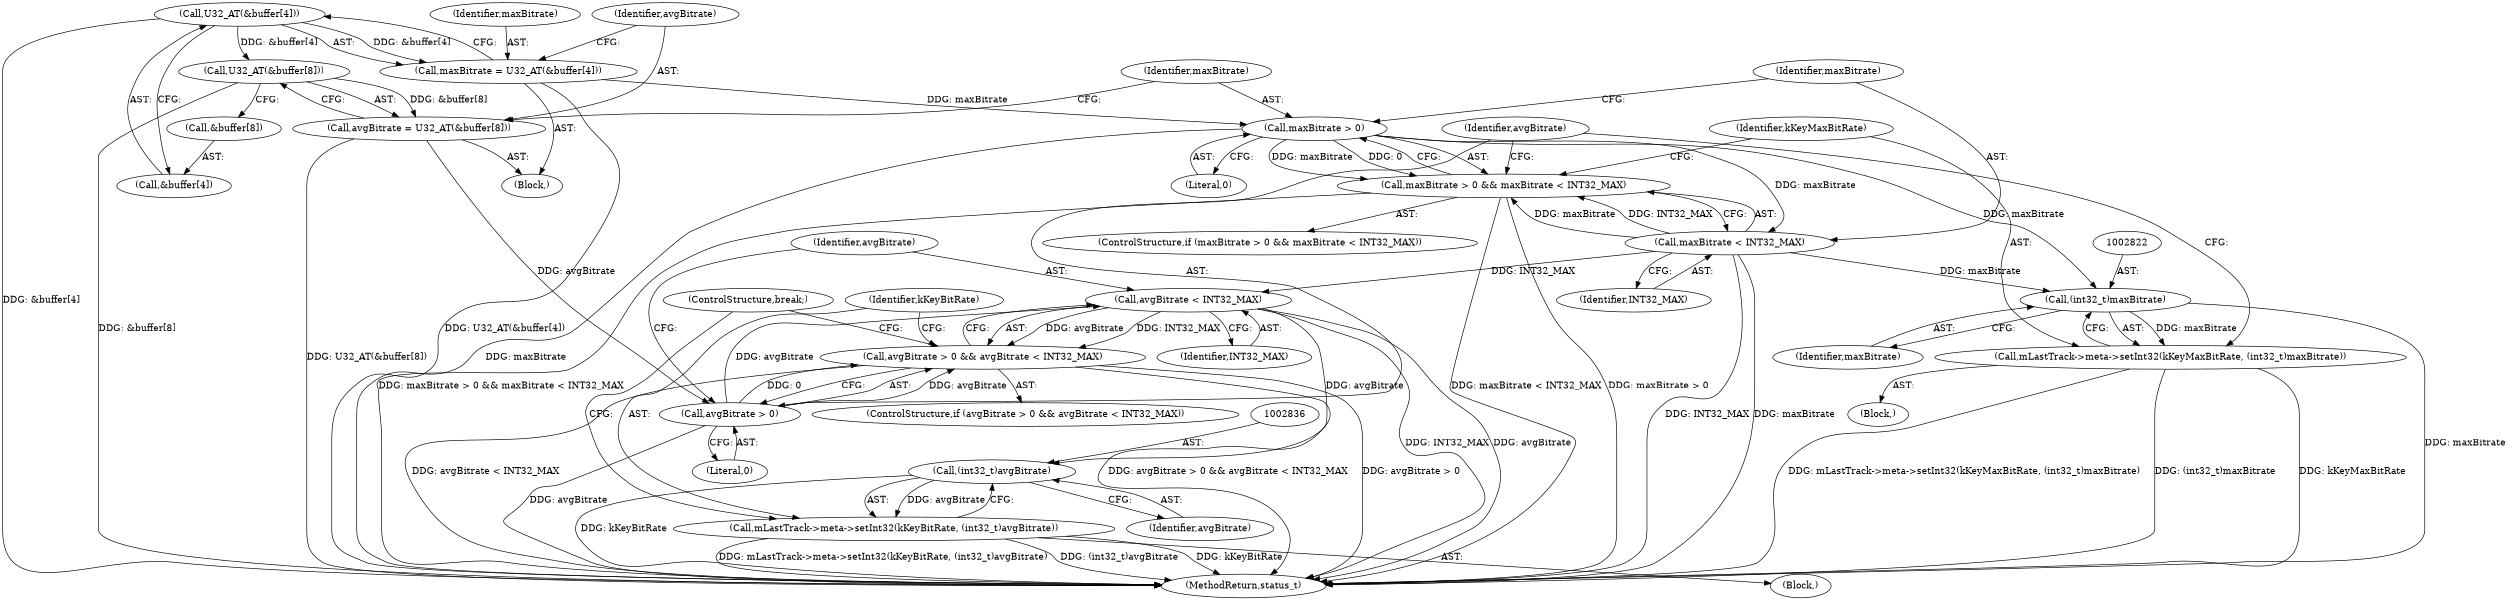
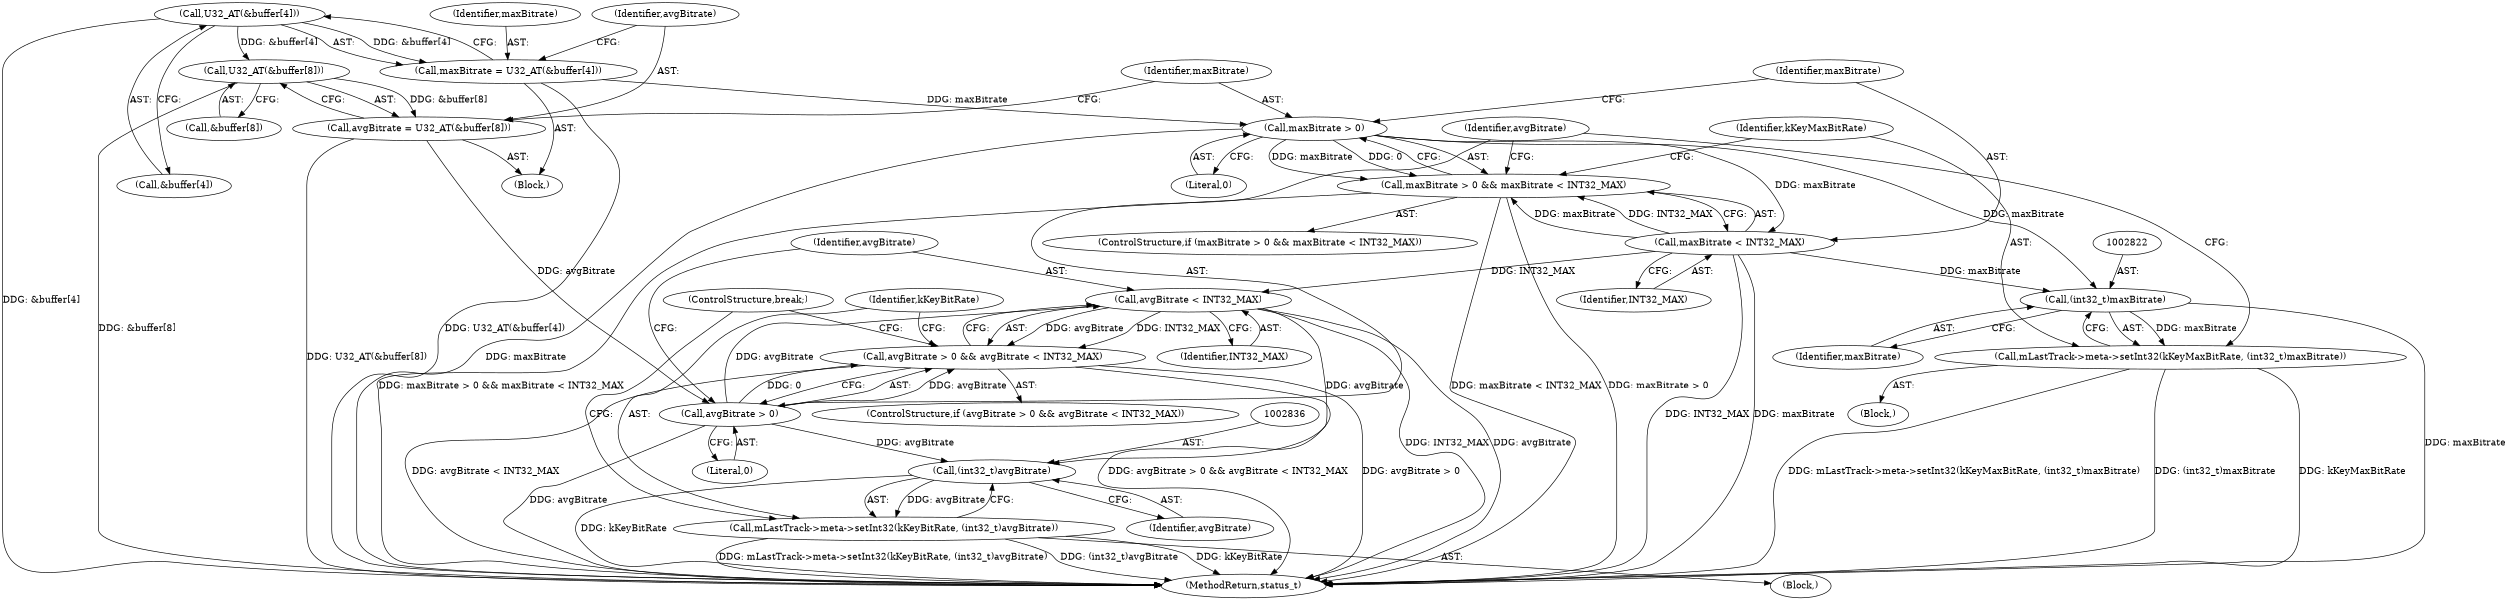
  digraph {
    n1 [label="(Call,U32_AT(&buffer[4]))"]
    n2 [label="(Call,maxBitrate = U32_AT(&buffer[4]))"]
    n3 [label="(Call,U32_AT(&buffer[8]))"]
    n4 [label="(Call,&buffer[4])"]
    n5 [label="(MethodReturn,status_t)"]
    n6 [label="(Call,maxBitrate > 0)"]
    n7 [label="(Block,)"]
    n8 [label="(Call,avgBitrate = U32_AT(&buffer[8]))"]
    n9 [label="(Call,&buffer[8])"]
    n10 [label="(Call,maxBitrate > 0 && maxBitrate < INT32_MAX)"]
    n11 [label="(Call,maxBitrate < INT32_MAX)"]
    n12 [label="(Call,(int32_t)maxBitrate)"]
    n13 [label="(Literal,0)"]
    n14 [label="(ControlStructure,if (maxBitrate > 0 && maxBitrate < INT32_MAX))"]
    n15 [label="(Call,avgBitrate < INT32_MAX)"]
    n16 [label="(Identifier,INT32_MAX)"]
    n17 [label="(Call,mLastTrack->meta->setInt32(kKeyMaxBitRate, (int32_t)maxBitrate))"]
    n18 [label="(Identifier,maxBitrate)"]
    n19 [label="(Call,avgBitrate > 0 && avgBitrate < INT32_MAX)"]
    n20 [label="(Call,(int32_t)avgBitrate)"]
    n21 [label="(Identifier,INT32_MAX)"]
    n22 [label="(Block,)"]
    n23 [label="(Call,avgBitrate > 0)"]
    n24 [label="(ControlStructure,if (avgBitrate > 0 && avgBitrate < INT32_MAX))"]
    n25 [label="(Call,mLastTrack->meta->setInt32(kKeyBitRate, (int32_t)avgBitrate))"]
    n26 [label="(Identifier,avgBitrate)"]
    n27 [label="(Literal,0)"]
    n28 [label="(Block,)"]
    n29 [label="(Identifier,kKeyMaxBitRate)"]
    n30 [label="(Identifier,avgBitrate)"]
    n31 [label="(Identifier,avgBitrate)"]
    n32 [label="(ControlStructure,break;)"]
    n33 [label="(Identifier,maxBitrate)"]
    n34 [label="(Identifier,maxBitrate)"]
    n35 [label="(Identifier,kKeyBitRate)"]
    n36 [label="(Identifier,avgBitrate)"]
    n37 [label="(Identifier,maxBitrate)"]
    1002822
    1002836
    n1 -> n2 [label="AST: "]
    n1 -> n2 [label="DDG: &buffer[4]"]
    n1 -> n3 [label="DDG: &buffer[4]"]
    n1 -> n4 [label="CFG: "]
    n1 -> n5 [label="DDG: &buffer[4]"]
    n2 -> n1 [label="CFG: "]
    n2 -> n5 [label="DDG: U32_AT(&buffer[4])"]
    n2 -> n6 [label="DDG: maxBitrate"]
    n2 -> n7 [label="AST: "]
    n3 -> n5 [label="DDG: &buffer[8]"]
    n3 -> n8 [label="AST: "]
    n3 -> n8 [label="DDG: &buffer[8]"]
    n3 -> n9 [label="CFG: "]
    n4 -> n1 [label="AST: "]
    n6 -> n5 [label="DDG: maxBitrate"]
    n6 -> n10 [label="AST: "]
    n6 -> n10 [label="DDG: maxBitrate"]
    n6 -> n10 [label="DDG: 0"]
    n6 -> n11 [label="DDG: maxBitrate"]
    n6 -> n12 [label="DDG: maxBitrate"]
    n6 -> n13 [label="CFG: "]
    n8 -> n3 [label="CFG: "]
    n8 -> n5 [label="DDG: U32_AT(&buffer[8])"]
    n8 -> n7 [label="AST: "]
    n8 -> n23 [label="DDG: avgBitrate"]
-   n9 -> n4 [label="AST: "]
+   n9 -> n3 [label="AST: "]
    n10 -> n5 [label="DDG: maxBitrate > 0"]
    n10 -> n5 [label="DDG: maxBitrate > 0 && maxBitrate < INT32_MAX"]
    n10 -> n5 [label="DDG: maxBitrate < INT32_MAX"]
    n10 -> n6 [label="CFG: "]
    n10 -> n11 [label="CFG: "]
    n10 -> n14 [label="AST: "]
    n11 -> n5 [label="DDG: maxBitrate"]
    n11 -> n5 [label="DDG: INT32_MAX"]
    n11 -> n10 [label="AST: "]
    n11 -> n10 [label="DDG: maxBitrate"]
    n11 -> n10 [label="DDG: INT32_MAX"]
    n11 -> n12 [label="DDG: maxBitrate"]
    n11 -> n15 [label="DDG: INT32_MAX"]
    n11 -> n16 [label="CFG: "]
    n12 -> n5 [label="DDG: maxBitrate"]
    n12 -> n17 [label="AST: "]
    n12 -> n17 [label="DDG: maxBitrate"]
    n12 -> n18 [label="CFG: "]
    n13 -> n6 [label="AST: "]
    n15 -> n5 [label="DDG: INT32_MAX"]
    n15 -> n5 [label="DDG: avgBitrate"]
    n15 -> n19 [label="AST: "]
    n15 -> n19 [label="DDG: avgBitrate"]
    n15 -> n19 [label="DDG: INT32_MAX"]
    n15 -> n20 [label="DDG: avgBitrate"]
    n15 -> n21 [label="CFG: "]
    n16 -> n11 [label="AST: "]
    n17 -> n5 [label="DDG: kKeyMaxBitRate"]
    n17 -> n5 [label="DDG: mLastTrack->meta->setInt32(kKeyMaxBitRate, (int32_t)maxBitrate)"]
    n17 -> n5 [label="DDG: (int32_t)maxBitrate"]
    n17 -> n12 [label="CFG: "]
    n17 -> n22 [label="AST: "]
    n18 -> n12 [label="AST: "]
    n19 -> n5 [label="DDG: avgBitrate > 0"]
    n19 -> n5 [label="DDG: avgBitrate < INT32_MAX"]
    n19 -> n5 [label="DDG: avgBitrate > 0 && avgBitrate < INT32_MAX"]
    n19 -> n15 [label="CFG: "]
    n19 -> n23 [label="CFG: "]
    n19 -> n24 [label="AST: "]
    n20 -> n5 [label="DDG: kKeyBitRate"]
    n20 -> n25 [label="AST: "]
    n20 -> n25 [label="DDG: avgBitrate"]
    n20 -> n26 [label="CFG: "]
    n21 -> n15 [label="AST: "]
    n23 -> n5 [label="DDG: avgBitrate"]
    n23 -> n15 [label="DDG: avgBitrate"]
    n23 -> n19 [label="AST: "]
    n23 -> n19 [label="DDG: avgBitrate"]
    n23 -> n19 [label="DDG: 0"]
+   n23 -> n20 [label="DDG: avgBitrate"]
    n23 -> n27 [label="CFG: "]
    n25 -> n5 [label="DDG: kKeyBitRate"]
    n25 -> n5 [label="DDG: mLastTrack->meta->setInt32(kKeyBitRate, (int32_t)avgBitrate)"]
    n25 -> n5 [label="DDG: (int32_t)avgBitrate"]
    n25 -> n20 [label="CFG: "]
    n25 -> n28 [label="AST: "]
    n26 -> n20 [label="AST: "]
    n27 -> n23 [label="AST: "]
    n29 -> n10 [label="CFG: "]
    n29 -> n17 [label="AST: "]
    n30 -> n2 [label="CFG: "]
    n30 -> n8 [label="AST: "]
    n31 -> n15 [label="AST: "]
    n31 -> n23 [label="CFG: "]
    n32 -> n19 [label="CFG: "]
    n32 -> n25 [label="CFG: "]
    n33 -> n2 [label="AST: "]
    n34 -> n6 [label="AST: "]
    n34 -> n8 [label="CFG: "]
    n35 -> n19 [label="CFG: "]
    n35 -> n25 [label="AST: "]
    n36 -> n10 [label="CFG: "]
    n36 -> n17 [label="CFG: "]
    n36 -> n23 [label="AST: "]
    n37 -> n6 [label="CFG: "]
    n37 -> n11 [label="AST: "]
    1002822 -> n12 [label="AST: "]
    1002836 -> n20 [label="AST: "]
  }
